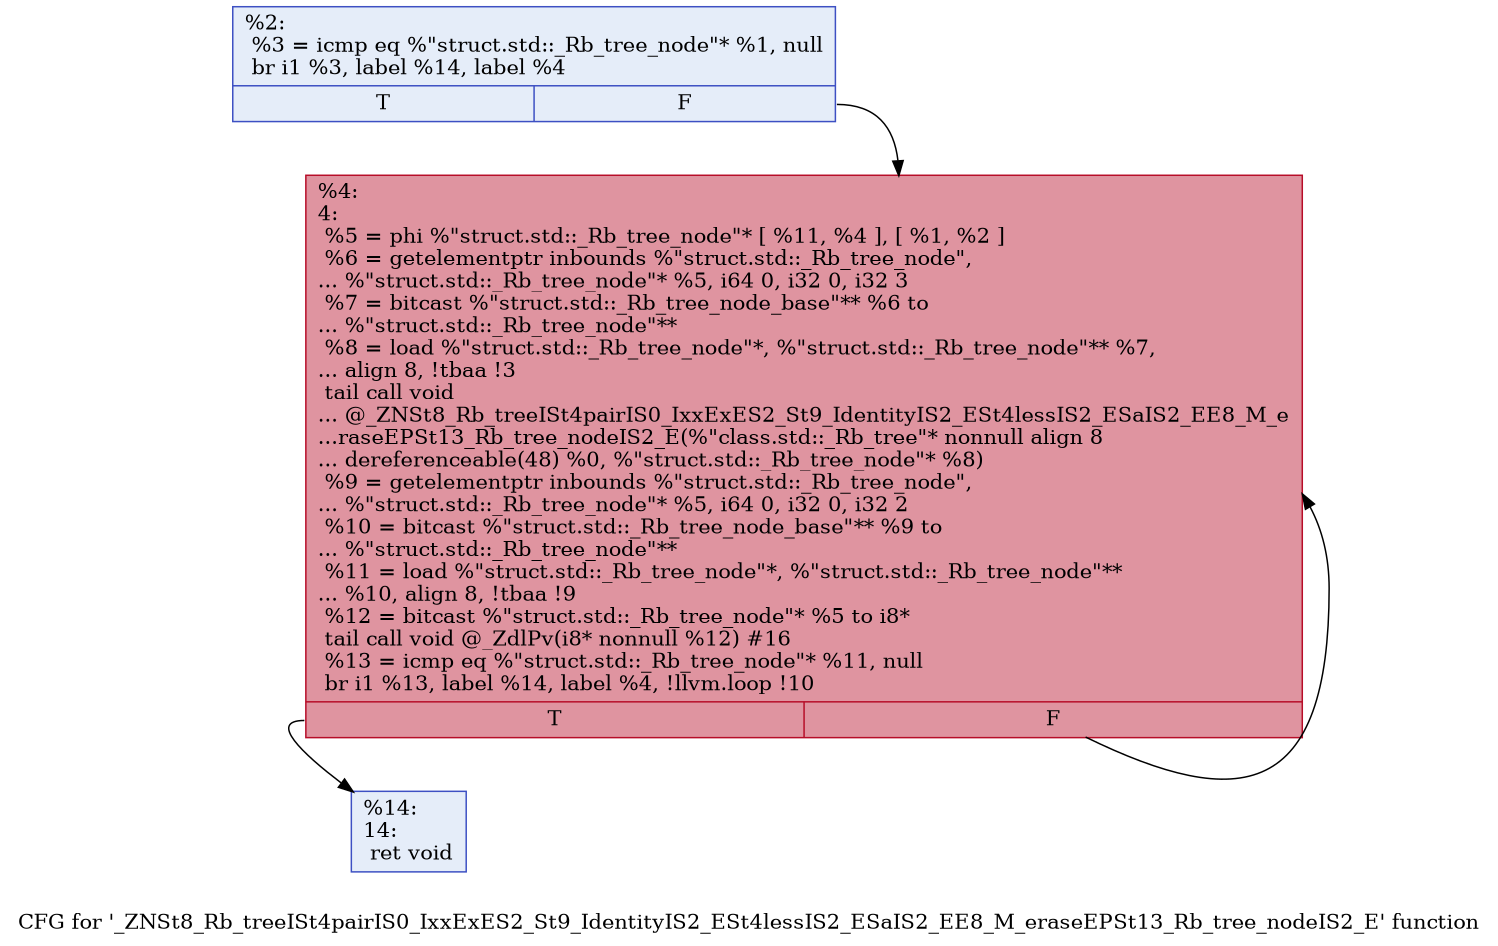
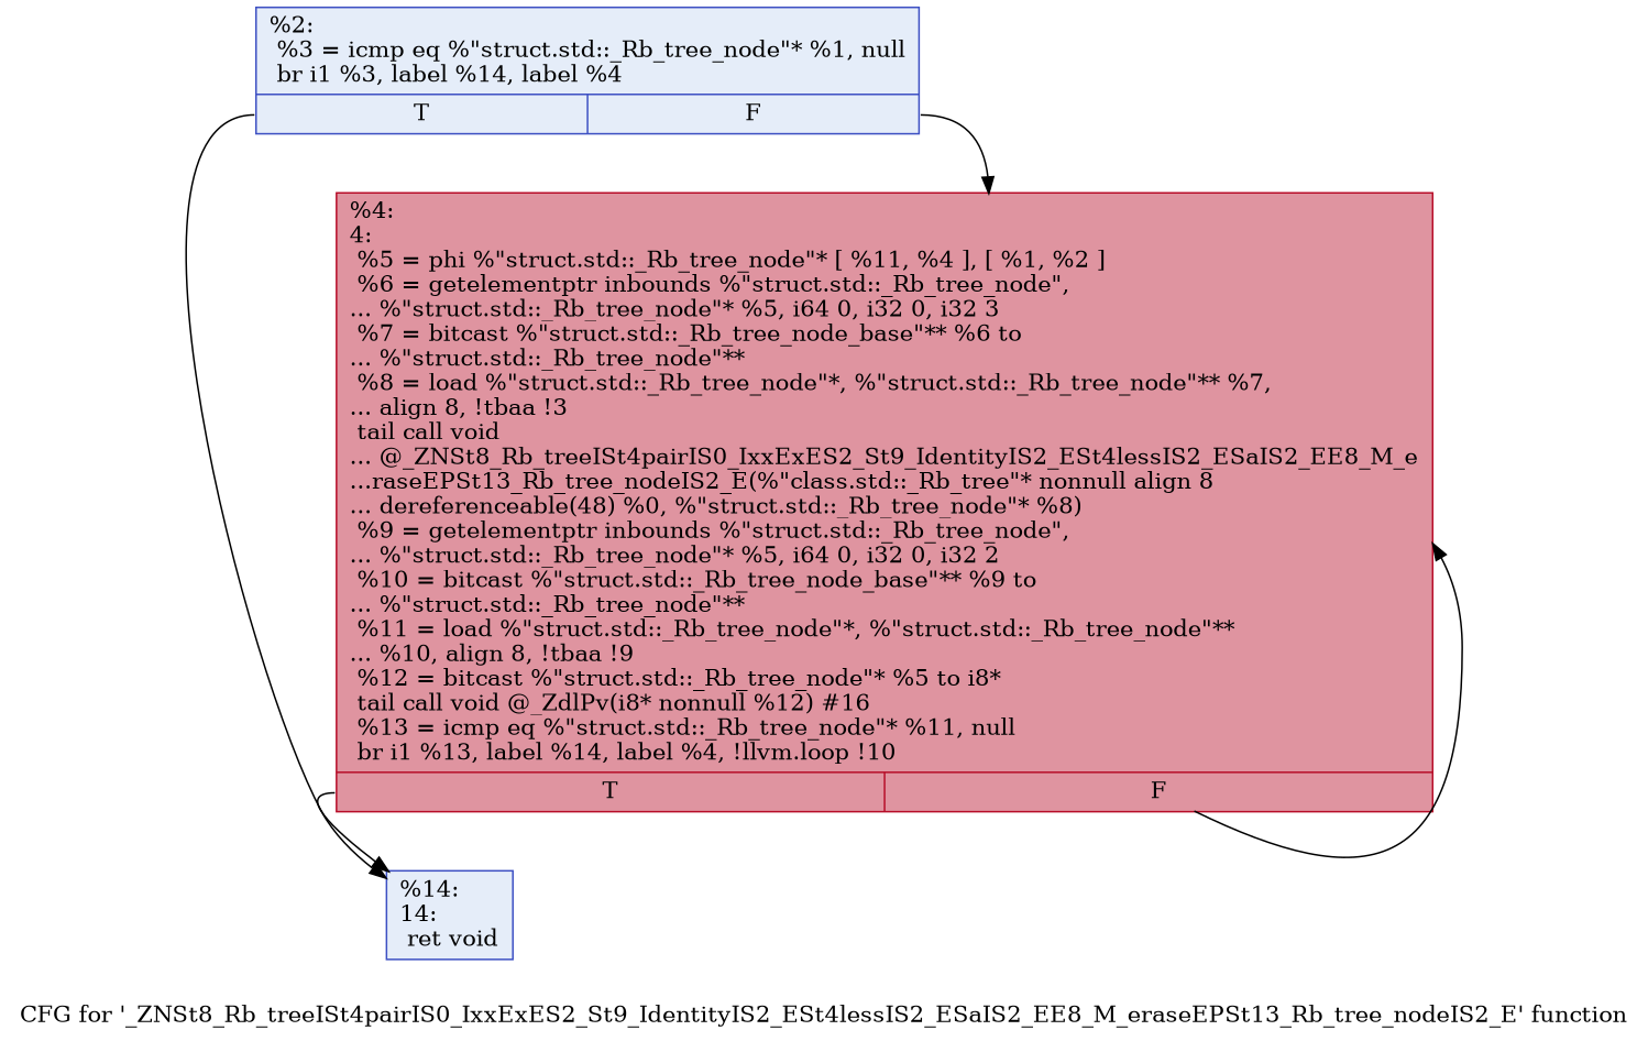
  digraph {
    label="CFG for '_ZNSt8_Rb_treeISt4pairIS0_IxxExES2_St9_IdentityIS2_ESt4lessIS2_ESaIS2_EE8_M_eraseEPSt13_Rb_tree_nodeIS2_E' function"
    node [color="#3d50c3ff" fillcolor="#c5d6f270" shape=record style=filled]
    edge [tailport=s0]
    n1 [label="{%2:\l  %3 = icmp eq %\"struct.std::_Rb_tree_node\"* %1, null\l  br i1 %3, label %14, label %4\l|{<s0>T|<s1>F}}"]
    n2 [label="{%14:\l14:                                               \l  ret void\l}"]
    n3 [color="#b70d28ff" fillcolor="#b70d2870" label="{%4:\l4:                                                \l  %5 = phi %\"struct.std::_Rb_tree_node\"* [ %11, %4 ], [ %1, %2 ]\l  %6 = getelementptr inbounds %\"struct.std::_Rb_tree_node\",\l... %\"struct.std::_Rb_tree_node\"* %5, i64 0, i32 0, i32 3\l  %7 = bitcast %\"struct.std::_Rb_tree_node_base\"** %6 to\l... %\"struct.std::_Rb_tree_node\"**\l  %8 = load %\"struct.std::_Rb_tree_node\"*, %\"struct.std::_Rb_tree_node\"** %7,\l... align 8, !tbaa !3\l  tail call void\l... @_ZNSt8_Rb_treeISt4pairIS0_IxxExES2_St9_IdentityIS2_ESt4lessIS2_ESaIS2_EE8_M_e\l...raseEPSt13_Rb_tree_nodeIS2_E(%\"class.std::_Rb_tree\"* nonnull align 8\l... dereferenceable(48) %0, %\"struct.std::_Rb_tree_node\"* %8)\l  %9 = getelementptr inbounds %\"struct.std::_Rb_tree_node\",\l... %\"struct.std::_Rb_tree_node\"* %5, i64 0, i32 0, i32 2\l  %10 = bitcast %\"struct.std::_Rb_tree_node_base\"** %9 to\l... %\"struct.std::_Rb_tree_node\"**\l  %11 = load %\"struct.std::_Rb_tree_node\"*, %\"struct.std::_Rb_tree_node\"**\l... %10, align 8, !tbaa !9\l  %12 = bitcast %\"struct.std::_Rb_tree_node\"* %5 to i8*\l  tail call void @_ZdlPv(i8* nonnull %12) #16\l  %13 = icmp eq %\"struct.std::_Rb_tree_node\"* %11, null\l  br i1 %13, label %14, label %4, !llvm.loop !10\l|{<s0>T|<s1>F}}"]
+   n1 -> n2
    n1 -> n3 [tailport=s1]
    n3 -> n2
    n3 -> n3 [tailport=s1]
  }
